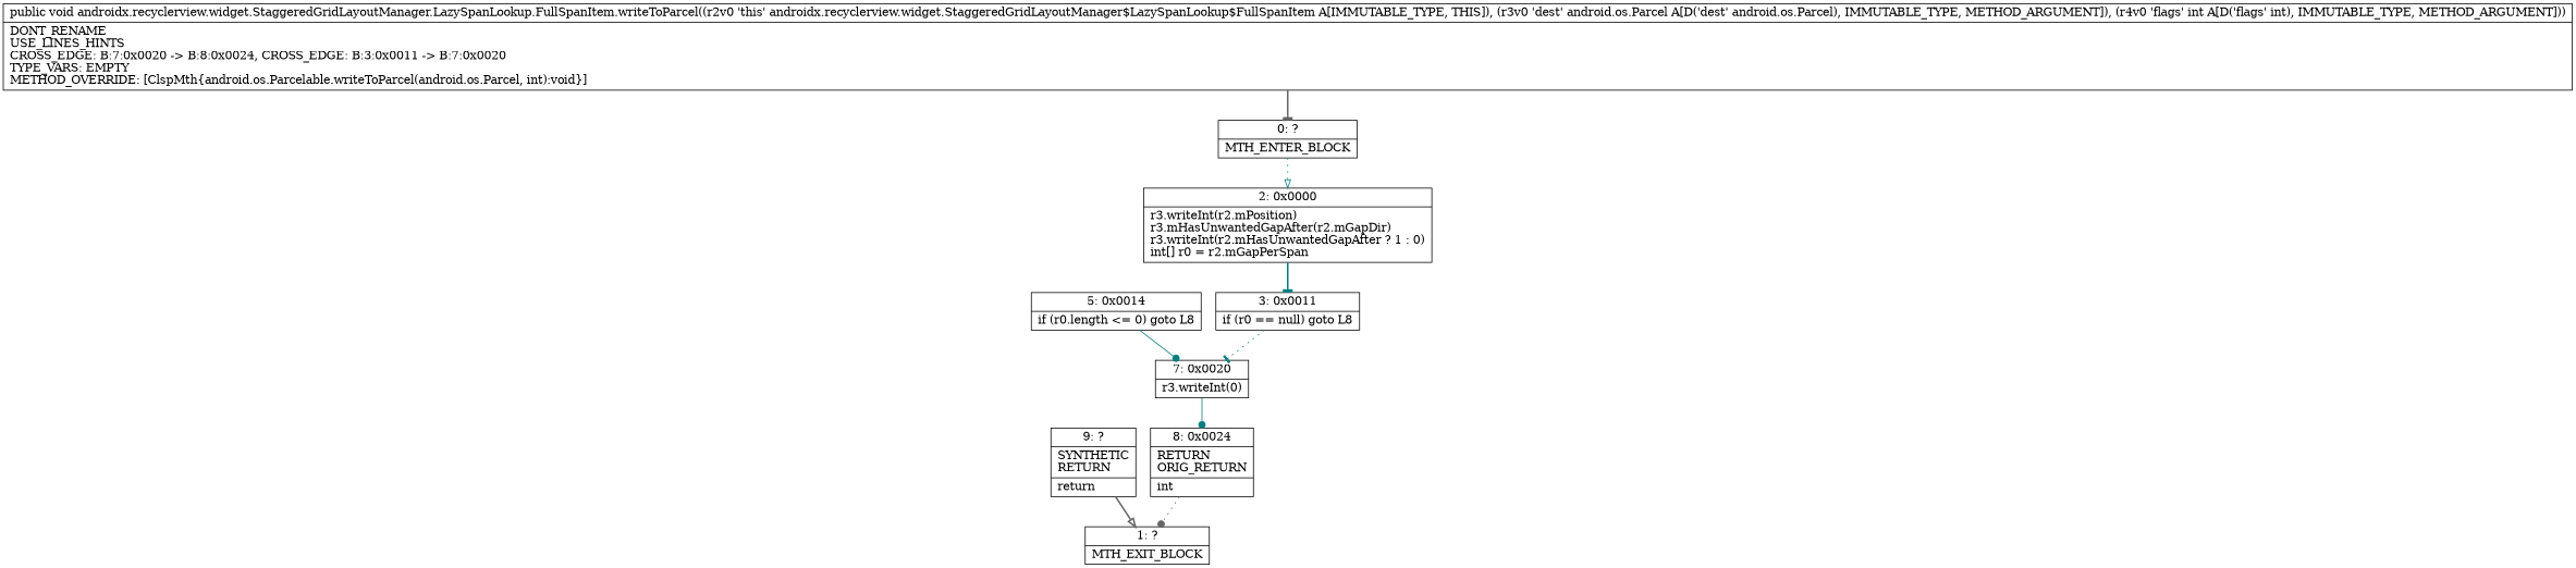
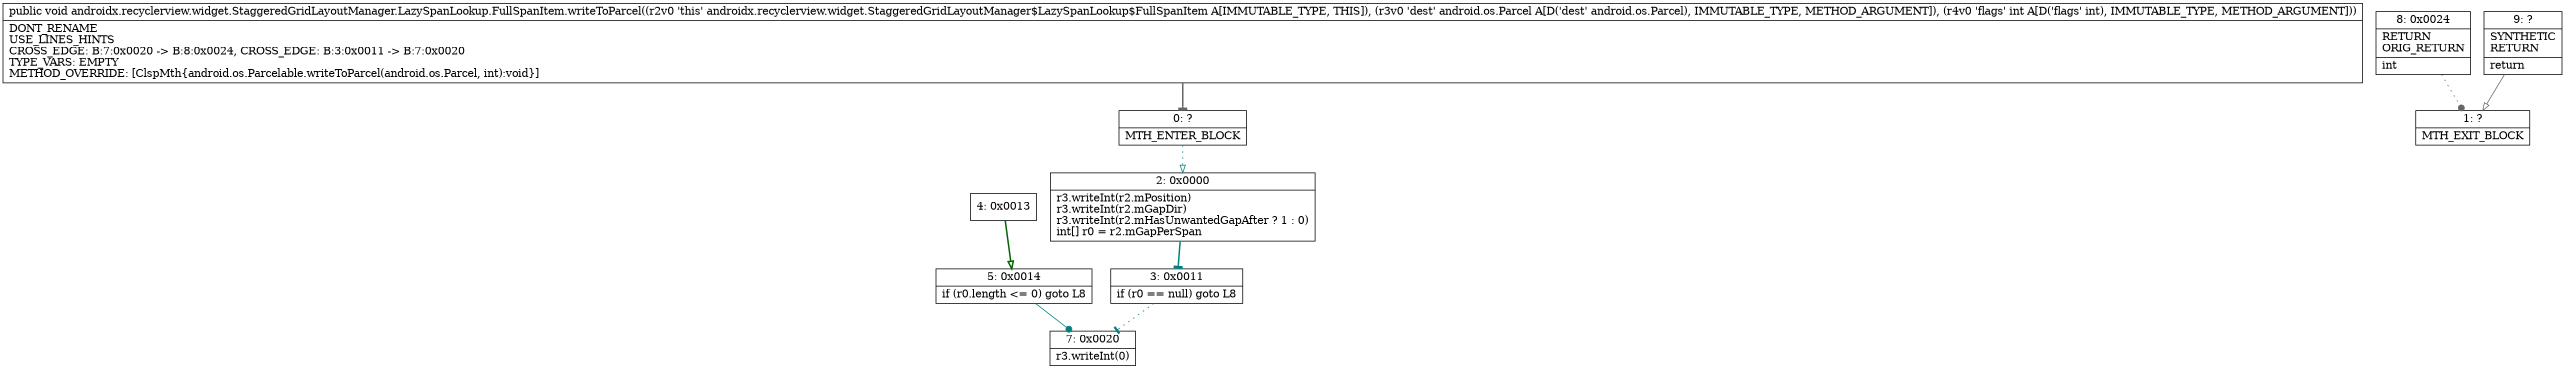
  digraph {
    node [shape=record]
    edge [arrowhead=onormal color=teal style=bold]
    n1 [label="{0\:\ ?|MTH_ENTER_BLOCK\l}"]
-   n2 [label="{2\:\ 0x0000|r3.writeInt(r2.mPosition)\lr3.mHasUnwantedGapAfter(r2.mGapDir)\lr3.writeInt(r2.mHasUnwantedGapAfter ? 1 : 0)\lint[] r0 = r2.mGapPerSpan\l}"]
+   n2 [label="{2\:\ 0x0000|r3.writeInt(r2.mPosition)\lr3.writeInt(r2.mGapDir)\lr3.writeInt(r2.mHasUnwantedGapAfter ? 1 : 0)\lint[] r0 = r2.mGapPerSpan\l}"]
    n3 [label="{3\:\ 0x0011|if (r0 == null) goto L8\l}"]
    n4 [label="{7\:\ 0x0020|r3.writeInt(0)\l}"]
+   n5 [label="{4\:\ 0x0013}"]
    n6 [label="{5\:\ 0x0014|if (r0.length \<= 0) goto L8\l}"]
    n7 [label="{8\:\ 0x0024|RETURN\lORIG_RETURN\l|int\l}"]
    n8 [label="{9\:\ ?|SYNTHETIC\lRETURN\l|return\l}"]
    n9 [label="{1\:\ ?|MTH_EXIT_BLOCK\l}"]
    n10 [label="{public void androidx.recyclerview.widget.StaggeredGridLayoutManager.LazySpanLookup.FullSpanItem.writeToParcel((r2v0 'this' androidx.recyclerview.widget.StaggeredGridLayoutManager$LazySpanLookup$FullSpanItem A[IMMUTABLE_TYPE, THIS]), (r3v0 'dest' android.os.Parcel A[D('dest' android.os.Parcel), IMMUTABLE_TYPE, METHOD_ARGUMENT]), (r4v0 'flags' int A[D('flags' int), IMMUTABLE_TYPE, METHOD_ARGUMENT]))  | DONT_RENAME\lUSE_LINES_HINTS\lCROSS_EDGE: B:7:0x0020 \-\> B:8:0x0024, CROSS_EDGE: B:3:0x0011 \-\> B:7:0x0020\lTYPE_VARS: EMPTY\lMETHOD_OVERRIDE: [ClspMth\{android.os.Parcelable.writeToParcel(android.os.Parcel, int):void\}]\l}"]
    n1 -> n2 [style=dotted]
    n2 -> n3 [arrowhead=tee]
    n3 -> n4 [arrowhead=tee style=dotted]
-   n4 -> n7 [arrowhead=dot style=solid]
+   n5 -> n6 [color=darkgreen]
    n6 -> n4 [arrowhead=dot style=solid]
    n7 -> n9 [arrowhead=dot color=gray40 style=dotted]
-   n8 -> n9 [color=gray40]
+   n8 -> n9 [color=gray40 style=solid]
    n10 -> n1 [arrowhead=tee color=gray40]
  }
